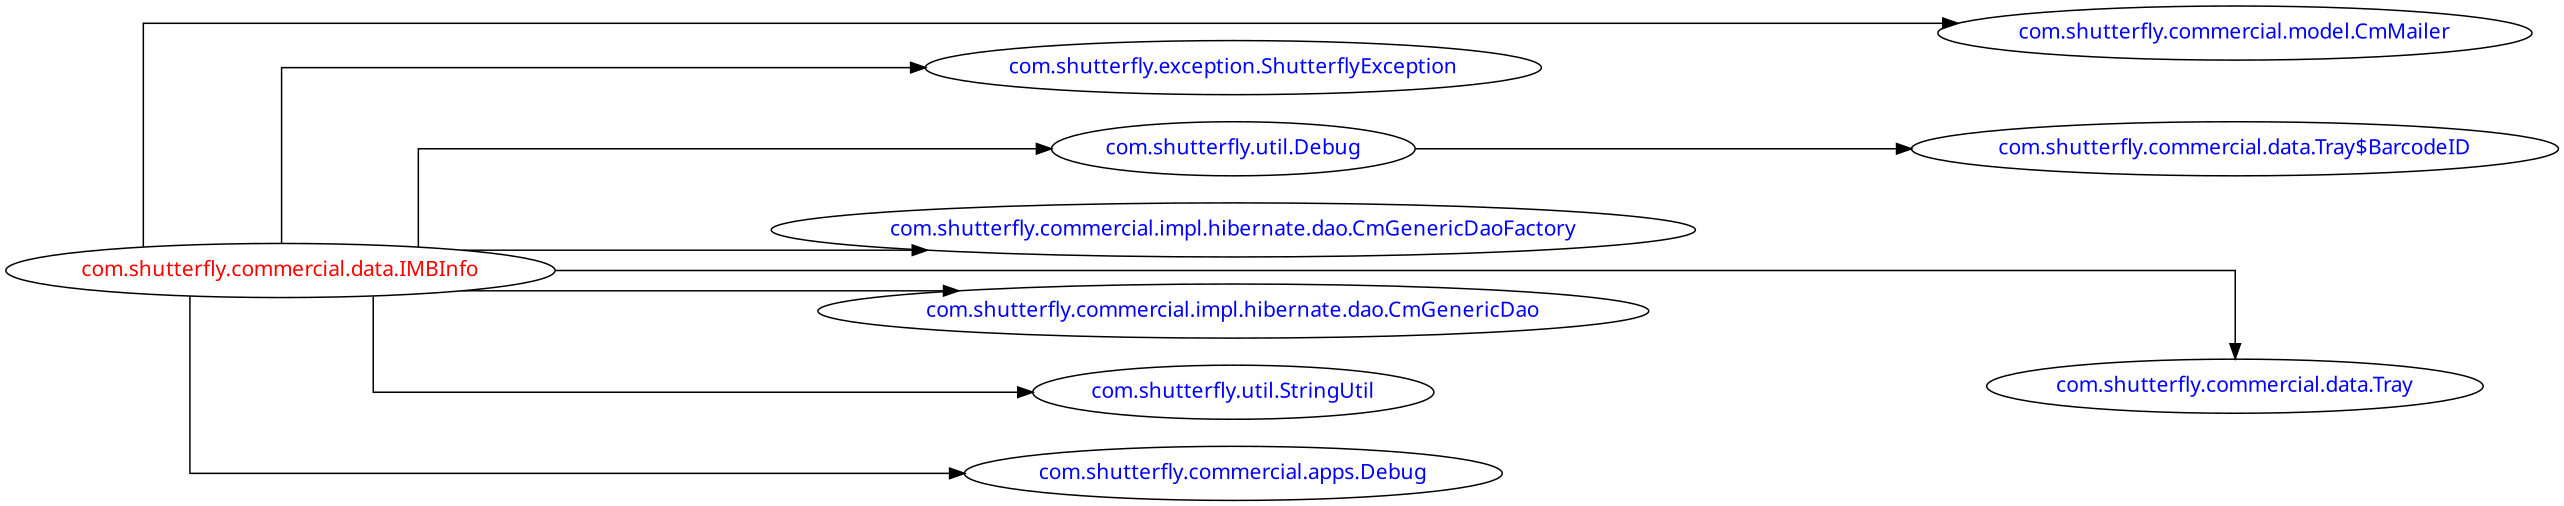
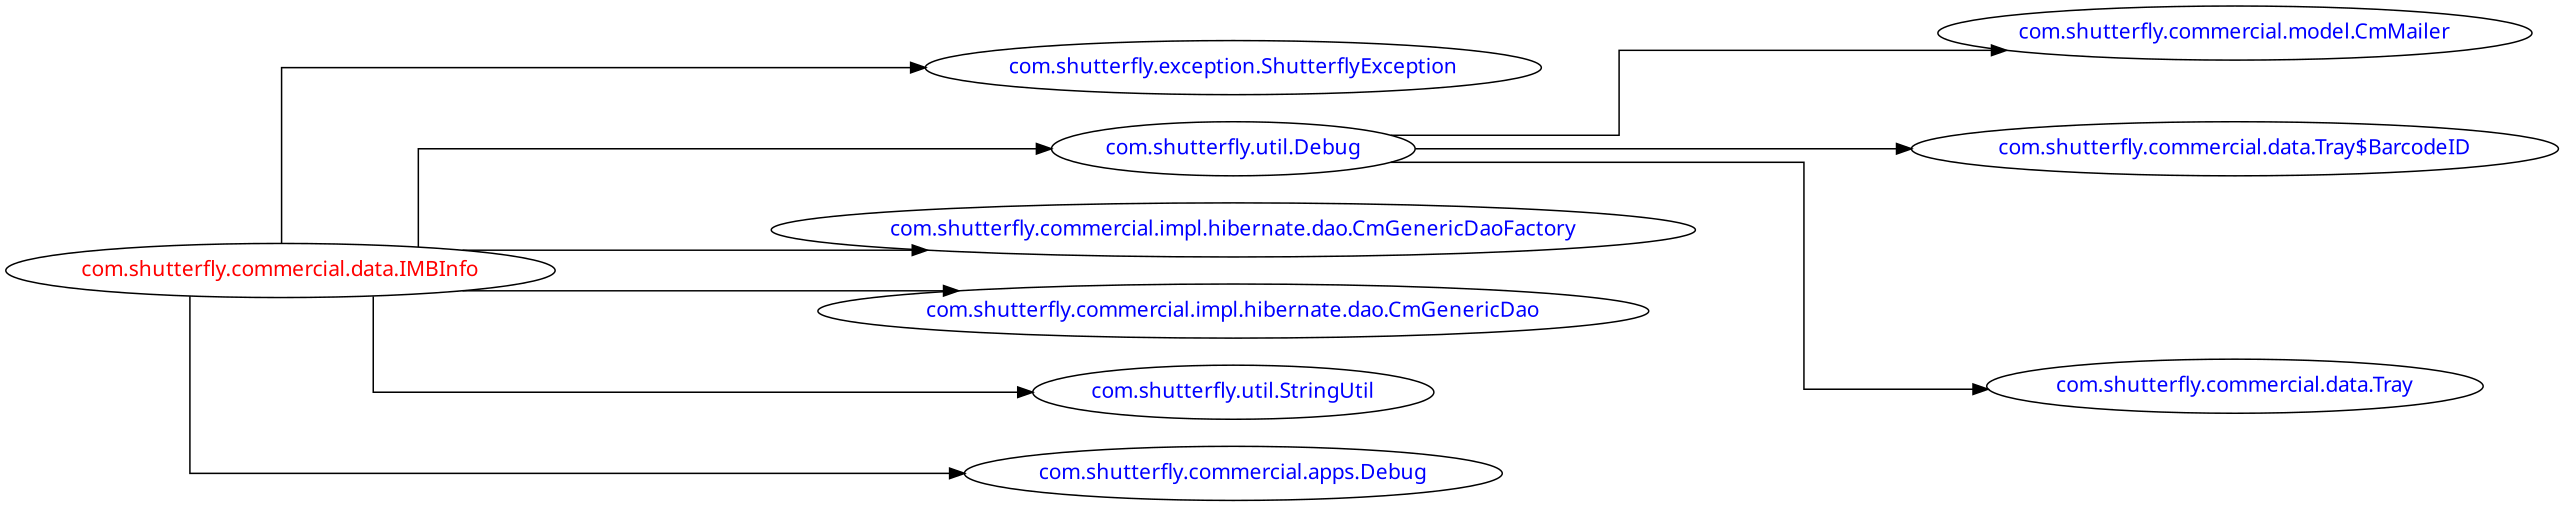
  digraph {
    concentrate=true
    fontname="Noto Sans"
    rankdir=LR
    ranksep=2.0
    splines=ortho
    node [fontcolor=blue fontname="Noto Sans"]
    edge [fontname="Noto Sans"]
    "com.shutterfly.commercial.data.IMBInfo" [fontcolor=red]
    "com.shutterfly.commercial.model.CmMailer"
    "com.shutterfly.exception.ShutterflyException"
    "com.shutterfly.util.Debug"
    "com.shutterfly.commercial.impl.hibernate.dao.CmGenericDaoFactory"
    "com.shutterfly.commercial.impl.hibernate.dao.CmGenericDao"
    "com.shutterfly.util.StringUtil"
    n8 [label="com.shutterfly.commercial.apps.Debug"]
    "com.shutterfly.commercial.data.Tray"
    "com.shutterfly.commercial.data.Tray$BarcodeID"
-   "com.shutterfly.commercial.data.IMBInfo" -> "com.shutterfly.commercial.model.CmMailer"
+   "com.shutterfly.util.Debug" -> "com.shutterfly.commercial.model.CmMailer"
    "com.shutterfly.commercial.data.IMBInfo" -> "com.shutterfly.exception.ShutterflyException"
    "com.shutterfly.commercial.data.IMBInfo" -> "com.shutterfly.util.Debug"
    "com.shutterfly.commercial.data.IMBInfo" -> "com.shutterfly.commercial.impl.hibernate.dao.CmGenericDaoFactory"
    "com.shutterfly.commercial.data.IMBInfo" -> "com.shutterfly.commercial.impl.hibernate.dao.CmGenericDao"
    "com.shutterfly.commercial.data.IMBInfo" -> "com.shutterfly.util.StringUtil"
    "com.shutterfly.commercial.data.IMBInfo" -> n8
-   "com.shutterfly.commercial.data.IMBInfo" -> "com.shutterfly.commercial.data.Tray"
+   "com.shutterfly.util.Debug" -> "com.shutterfly.commercial.data.Tray"
    "com.shutterfly.util.Debug" -> "com.shutterfly.commercial.data.Tray$BarcodeID"
  }
